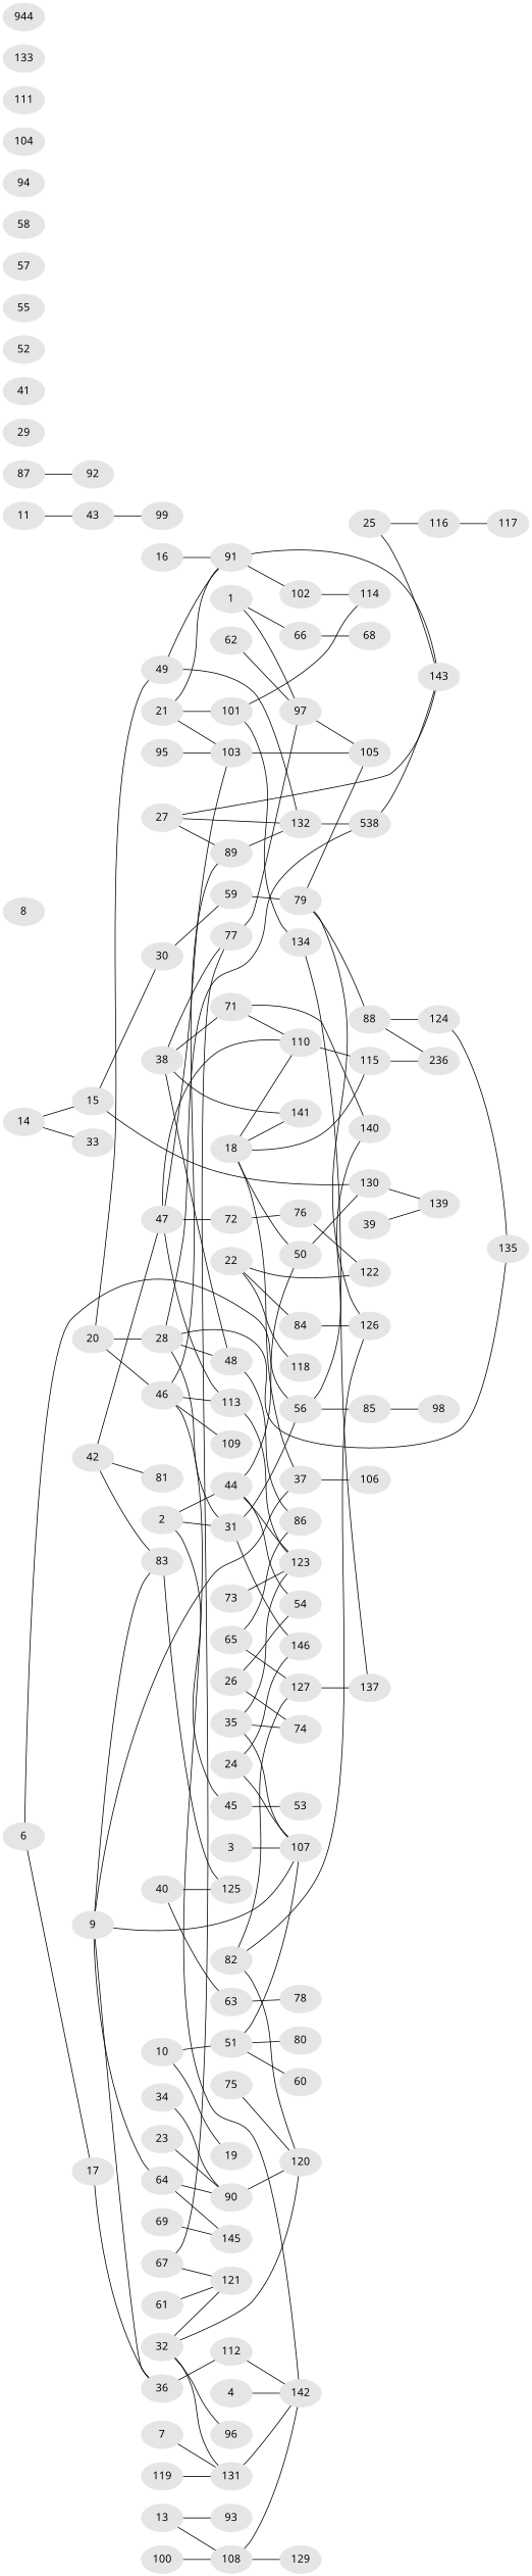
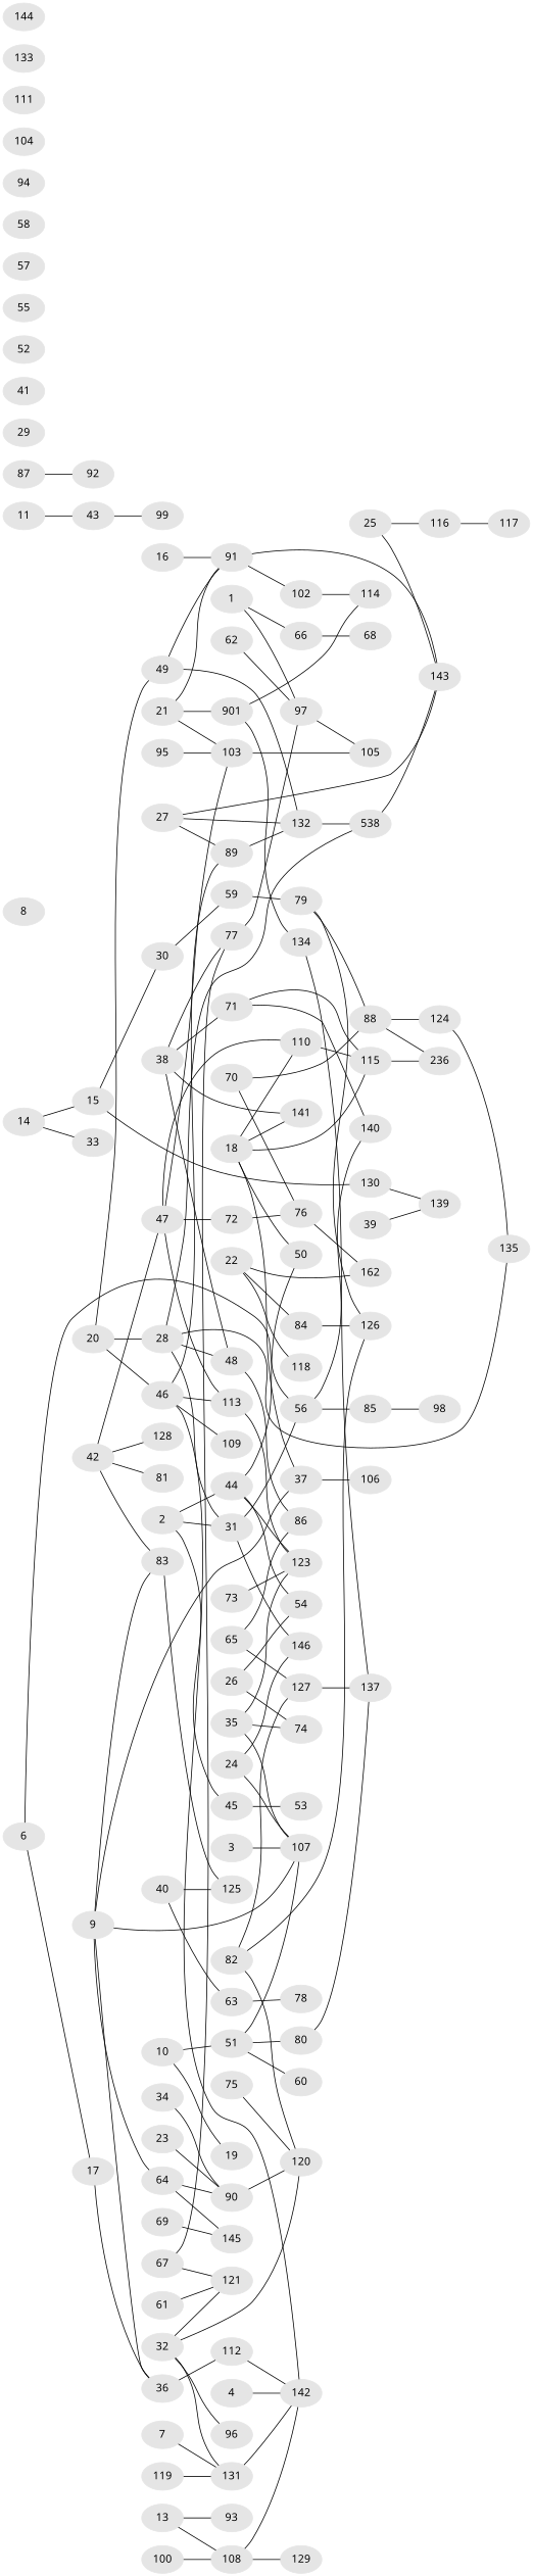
  graph {
    fontname="Noto Sans"
    rankdir=LR
    node [color=gray90 fontname="Noto Sans" style=filled]
    edge [fontname="Noto Sans"]
    1
    66
    97
    68
    105
    2
    31
    44
    45
    56
    146
    50
    54
    123
    53
    3
    107
    4
    142
    113
    130
    139
    6
    17
    36
    85
    140
    76
-   122
+   122 [label=162]
    7
    131
    8
    9
    37
    64
    83
    112
    106
    90
    145
    125
    10
    19
    51
    60
    80
    11
    43
    99
    13
    93
    108
    129
    14
    15
    33
    30
    59
    16
    91
    143
    102
    18
    110
    115
    141
    n67 [label=236]
    87
    92
    20
    28
    46
    49
    48
    135
    n76 [label=538]
    89
    109
    132
    21
-   101
+   101 [label=901]
    103
    114
    134
    22
    84
    118
    126
    23
    120
    24
    25
    116
    117
    26
    74
    27
    86
    29
    79
    32
    96
    121
    34
    35
    38
    71
    77
    39
    40
    63
    78
    41
    42
    47
    81
+   128
    72
    137
    52
    69
    55
    98
    57
    58
    88
    61
    62
    65
    127
    67
+   70
    124
    73
    75
    82
    94
    95
    100
    104
    111
    119
    133
-   144 [label=944]
+   144
    1 -- 66
    1 -- 97
    66 -- 68
    97 -- 105
    2 -- 31
    2 -- 44
    2 -- 45
    31 -- 56
    31 -- 146
    44 -- 50
    44 -- 54
    44 -- 123
    45 -- 53
    56 -- 85
    56 -- 140
-   50 -- 130
    3 -- 107
    4 -- 142
    113 -- 123
    130 -- 139
    6 -- 56
    6 -- 17
    17 -- 36
    36 -- 112
    85 -- 98
    76 -- 122
    7 -- 131
    131 -- 142
    9 -- 107
    9 -- 36
    9 -- 37
    9 -- 64
    9 -- 83
    37 -- 106
    64 -- 90
    64 -- 145
    83 -- 125
    112 -- 142
    90 -- 120
    10 -- 19
    10 -- 51
    51 -- 107
    51 -- 60
    51 -- 80
+   80 -- 137
    11 -- 43
    43 -- 99
    13 -- 93
    13 -- 108
    108 -- 142
    108 -- 129
    14 -- 15
    14 -- 33
    15 -- 130
    15 -- 30
    30 -- 59
    59 -- 79
    16 -- 91
    91 -- 143
    91 -- 102
    102 -- 114
    18 -- 50
    18 -- 37
    18 -- 110
    18 -- 115
    18 -- 141
    110 -- 115
    115 -- n67
    87 -- 92
    20 -- 28
    20 -- 46
    20 -- 49
    28 -- 31
    28 -- 48
    28 -- 135
    28 -- n76
    46 -- 142
    46 -- 113
    46 -- 89
    46 -- 109
    49 -- 91
    49 -- 132
    48 -- 86
    n76 -- 143
    89 -- 132
    132 -- n76
    21 -- 91
    21 -- 101
    21 -- 103
    101 -- 114
    101 -- 134
    103 -- 105
    134 -- 137
    22 -- 122
    22 -- 84
    22 -- 118
    84 -- 126
    23 -- 90
    24 -- 146
    24 -- 107
    25 -- 143
    25 -- 116
    116 -- 117
    26 -- 54
    26 -- 74
    27 -- 143
    27 -- 89
    27 -- 132
-   79 -- 105
    79 -- 126
    79 -- 88
    32 -- 131
    32 -- 120
    32 -- 96
    32 -- 121
    34 -- 90
    35 -- 123
    35 -- 107
    35 -- 74
    38 -- 141
    38 -- 48
    38 -- 71
    38 -- 77
    71 -- 140
-   71 -- 110
+   71 -- 115
    77 -- 97
    39 -- 139
    40 -- 125
    40 -- 63
    63 -- 78
    42 -- 83
    42 -- 47
    42 -- 81
+   42 -- 128
    47 -- 113
    47 -- 110
    47 -- 103
    47 -- 72
    72 -- 76
    69 -- 145
    88 -- n67
    88 -- 124
    61 -- 121
    62 -- 97
    65 -- 86
    65 -- 127
    127 -- 137
    67 -- 121
    67 -- 77
+   70 -- 76
+   70 -- 88
    124 -- 135
    73 -- 123
    75 -- 120
    82 -- 126
    82 -- 120
    82 -- 127
    95 -- 103
    100 -- 108
    119 -- 131
  }
